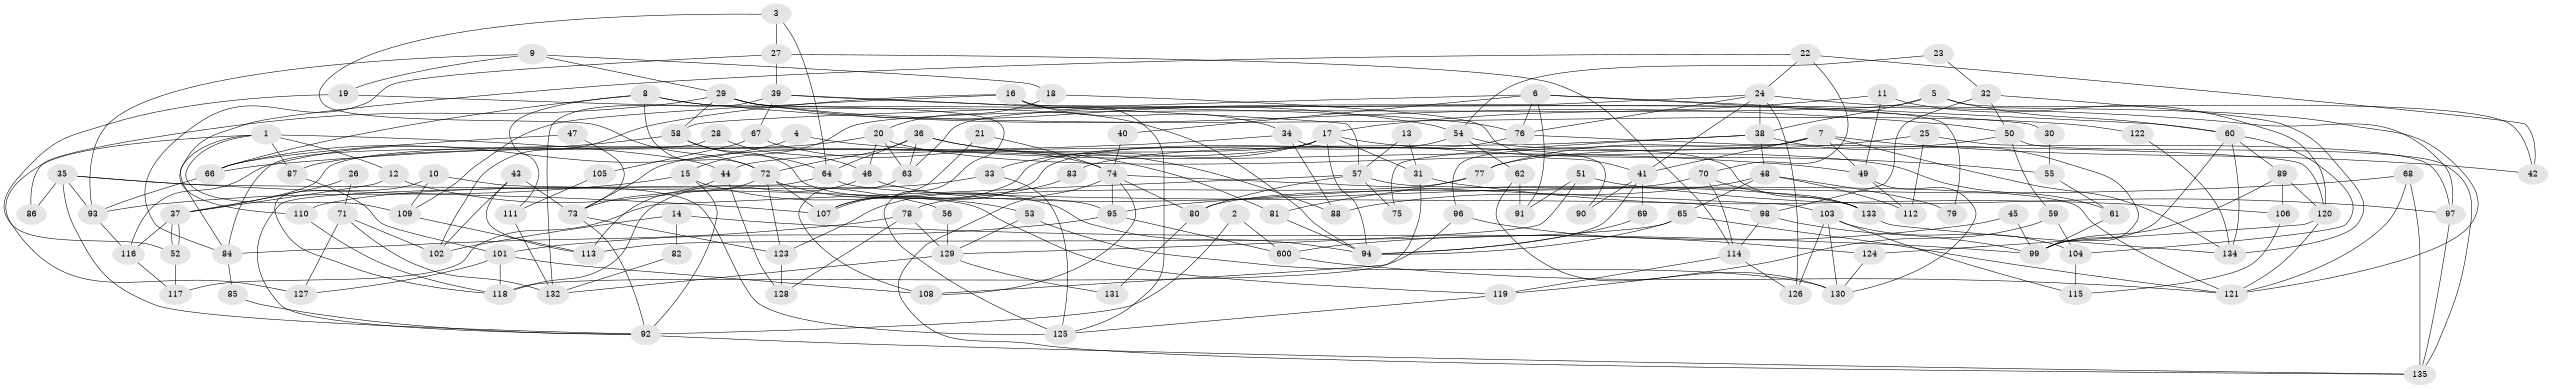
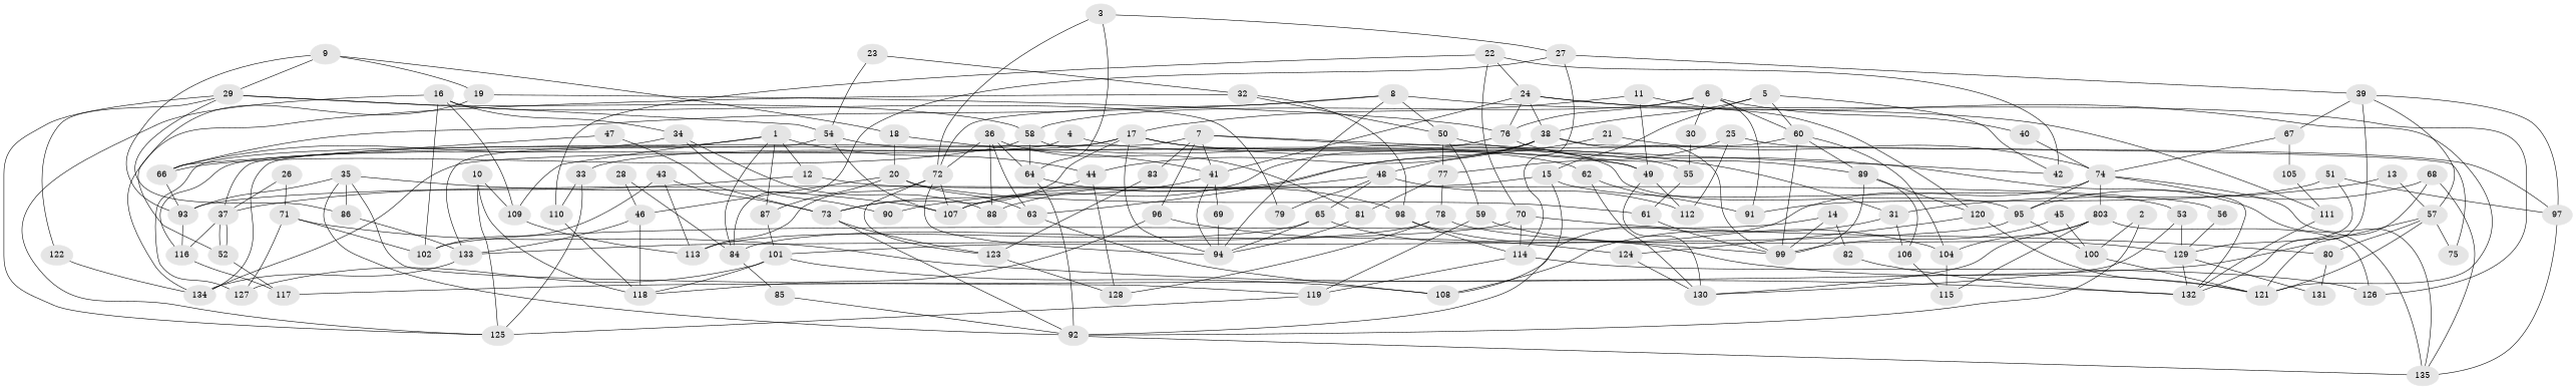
  graph {
    node [color=gray90 style=filled]
    1
    12
    44
    84
    87
    109
    127
    37
    56
    73
    128
    85
    101
    113
    2
    92
-   100 [label=600]
+   100
    135
    121
    3
    27
    64
    72
    39
    114
    98
    94
    107
    123
    4
    49
    116
    112
    130
    117
    5
    15
    38
    42
    60
    93
    53
    99
    48
    75
    134
    104
    89
    6
    30
    40
    58
    76
    91
    55
    74
    66
    95
    7
    41
    83
    96
    90
    69
    118
    124
    8
    50
    111
    77
    59
    132
    9
    18
    19
    29
    20
    52
    125
    54
    86
    122
    10
    11
    17
    120
    31
    33
    129
    13
    57
    106
    108
    80
    14
    82
    102
    16
    34
    79
    88
    110
    61
    46
    63
    133
    21
-   103
+   103 [label=803]
    22
    24
    70
    126
    23
    32
    62
    25
    97
    81
    78
    26
    71
    67
    119
    28
    115
    35
    36
    65
    105
    43
    45
    47
    51
    131
    68
    1 -- 12
    1 -- 44
    1 -- 84
    1 -- 87
    1 -- 109
    1 -- 127
    12 -- 37
    12 -- 56
    44 -- 73
    44 -- 128
    84 -- 85
    87 -- 101
    109 -- 113
    37 -- 116
    37 -- 52
    37 -- 52
    56 -- 129
    73 -- 92
    73 -- 123
    85 -- 92
    101 -- 127
    101 -- 118
    101 -- 108
    2 -- 92
    2 -- 100
    92 -- 135
    100 -- 121
    3 -- 27
    3 -- 64
    3 -- 72
    27 -- 84
    27 -- 39
    27 -- 114
    64 -- 92
    64 -- 98
    72 -- 113
    72 -- 94
    72 -- 107
    72 -- 123
    39 -- 132
    39 -- 57
    39 -- 97
    39 -- 67
    114 -- 126
    114 -- 119
    98 -- 114
    98 -- 99
    123 -- 128
    4 -- 49
    4 -- 116
    49 -- 112
    49 -- 130
    116 -- 117
    5 -- 15
    5 -- 38
    5 -- 42
    5 -- 60
    15 -- 92
    15 -- 93
    15 -- 53
    38 -- 44
    38 -- 99
    38 -- 48
    38 -- 75
    60 -- 99
    60 -- 134
    60 -- 104
    60 -- 89
    93 -- 116
    53 -- 130
    53 -- 129
    48 -- 112
    48 -- 79
    48 -- 88
    48 -- 65
    104 -- 115
    89 -- 99
    89 -- 120
    89 -- 106
    6 -- 60
    6 -- 30
    6 -- 40
    6 -- 58
    6 -- 76
    6 -- 91
    30 -- 55
    40 -- 74
    58 -- 64
    58 -- 66
    58 -- 95
    76 -- 107
-   76 -- 120
+   76 -- 89
    55 -- 61
    74 -- 135
    74 -- 95
-   74 -- 80
+   74 -- 132
    74 -- 108
    74 -- 103
    66 -- 93
    95 -- 101
    95 -- 100
    7 -- 49
    7 -- 42
    7 -- 134
    7 -- 41
    7 -- 83
    7 -- 96
    41 -- 94
    41 -- 90
    41 -- 69
    83 -- 123
    96 -- 118
    96 -- 124
    69 -- 94
    124 -- 130
    8 -- 72
    8 -- 94
    8 -- 66
    8 -- 50
    8 -- 111
    50 -- 135
    50 -- 77
    50 -- 59
    111 -- 132
    77 -- 81
    77 -- 78
    59 -- 104
    59 -- 119
    9 -- 93
    9 -- 18
    9 -- 19
    9 -- 29
    18 -- 41
    18 -- 20
    19 -- 76
    19 -- 52
    29 -- 58
    29 -- 125
    29 -- 54
    29 -- 86
    29 -- 122
    20 -- 87
    20 -- 61
    20 -- 46
    20 -- 63
    52 -- 117
    54 -- 107
    54 -- 133
    54 -- 62
+   86 -- 133
    122 -- 134
    10 -- 109
    10 -- 118
    10 -- 125
    11 -- 49
    11 -- 17
    11 -- 120
    17 -- 37
    17 -- 73
    17 -- 94
    17 -- 55
    17 -- 31
    17 -- 33
    120 -- 121
    120 -- 124
    31 -- 106
    31 -- 108
    33 -- 125
    33 -- 110
    129 -- 132
    129 -- 131
    13 -- 31
    13 -- 57
    57 -- 121
    57 -- 117
    57 -- 75
    57 -- 80
    106 -- 115
    80 -- 131
    14 -- 99
    14 -- 82
    14 -- 102
    82 -- 132
    16 -- 109
    16 -- 125
    16 -- 102
    16 -- 34
    16 -- 79
    34 -- 66
    34 -- 90
    34 -- 88
    110 -- 118
    61 -- 99
    46 -- 118
    46 -- 133
    63 -- 108
    133 -- 134
    21 -- 107
    21 -- 74
    103 -- 130
    103 -- 104
    103 -- 126
    103 -- 115
    22 -- 42
    22 -- 110
    22 -- 24
    22 -- 70
    24 -- 121
    24 -- 38
    24 -- 76
    24 -- 41
-   24 -- 63
+   38 -- 63
    24 -- 126
    70 -- 114
    70 -- 80
    70 -- 133
    23 -- 54
    23 -- 32
    32 -- 98
    32 -- 134
    32 -- 50
    62 -- 130
    62 -- 91
    25 -- 112
    25 -- 77
    25 -- 97
    97 -- 135
    81 -- 94
    78 -- 84
    78 -- 128
    78 -- 129
    26 -- 37
    26 -- 71
    71 -- 127
    71 -- 132
    71 -- 102
    67 -- 74
    67 -- 105
    119 -- 125
    28 -- 84
    28 -- 46
    35 -- 92
    35 -- 107
    35 -- 93
    35 -- 86
    35 -- 119
    36 -- 64
    36 -- 72
    36 -- 88
    36 -- 63
    36 -- 81
    65 -- 113
    65 -- 121
    65 -- 94
    105 -- 111
    43 -- 73
    43 -- 113
    43 -- 102
    45 -- 100
    45 -- 99
    47 -- 73
    47 -- 66
    51 -- 91
    51 -- 129
    51 -- 97
    68 -- 135
    68 -- 121
    68 -- 95
  }
